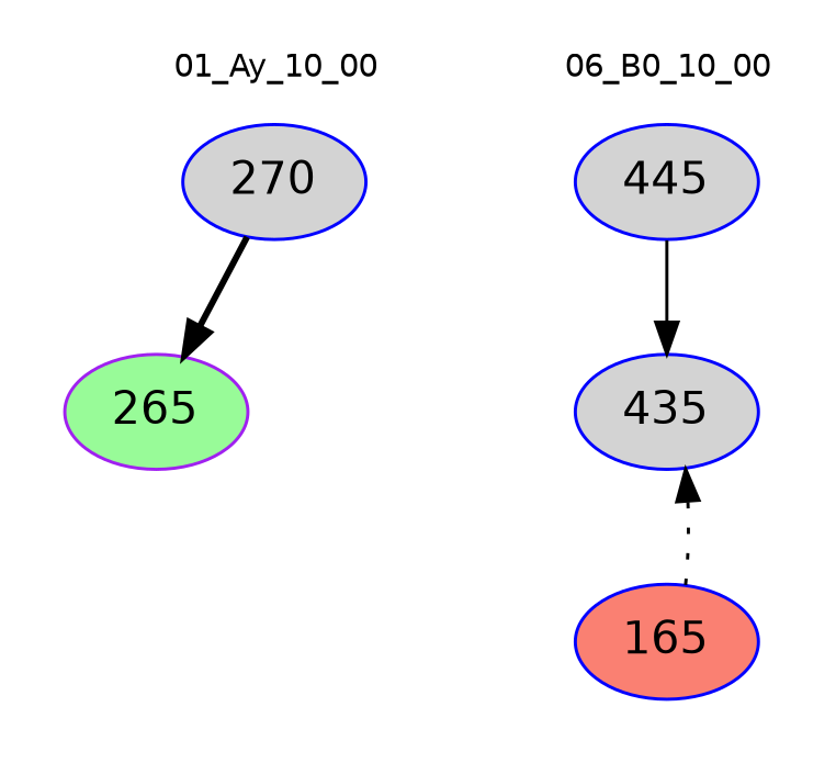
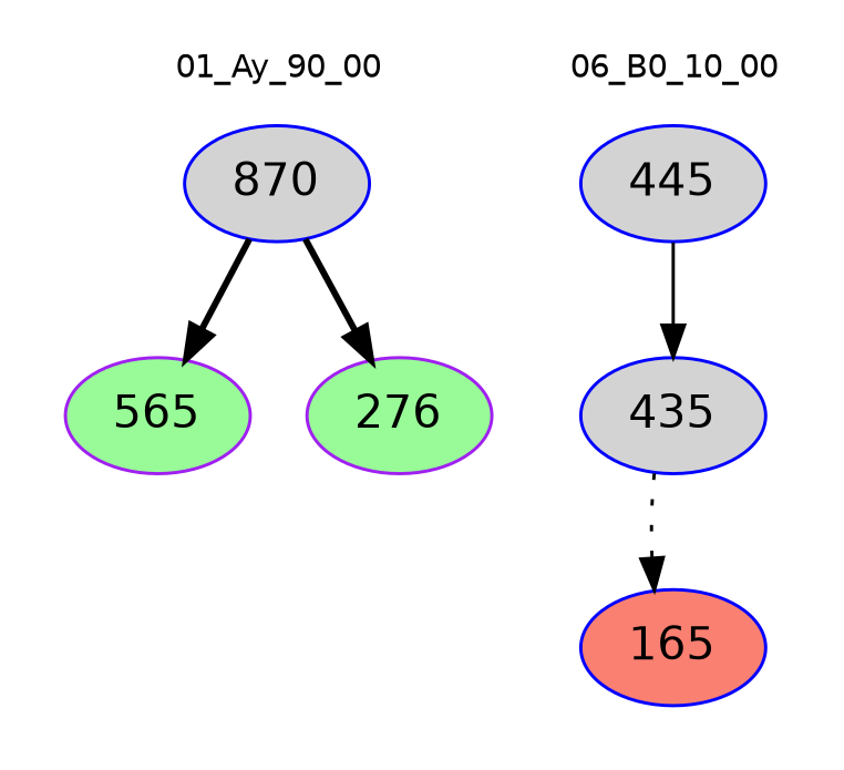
  digraph {
    fontname="DejaVu Sans"
    node [color=blue fillcolor=lightgrey fontname="DejaVu Sans" style=filled]
    edge [color=black fontname="DejaVu Sans" style=bold]
-   n1 [color=purple fillcolor=palegreen label=265]
-   n2 [label=270]
+   n1 [color=purple fillcolor=palegreen label=565]
+   n2 [label=870]
+   n3 [color=purple fillcolor=palegreen label=276]
    n4 [label=445]
    n5 [label=435]
    n6 [fillcolor=salmon label=165]
    subgraph cluster_1 {
      color=white
      fontsize=10
-     label="01_Ay_10_00"
+     label="01_Ay_90_00"
      n1
      n2
+     n3
    }
    subgraph cluster_2 {
      color=white
      fontsize=10
      label="06_B0_10_00"
      n4
      n5
      n6
    }
    n2 -> n1
+   n2 -> n3
    n4 -> n5 [style=solid]
-   n6 -> n5 [style=dotted]
+   n5 -> n6 [style=dotted]
  }
